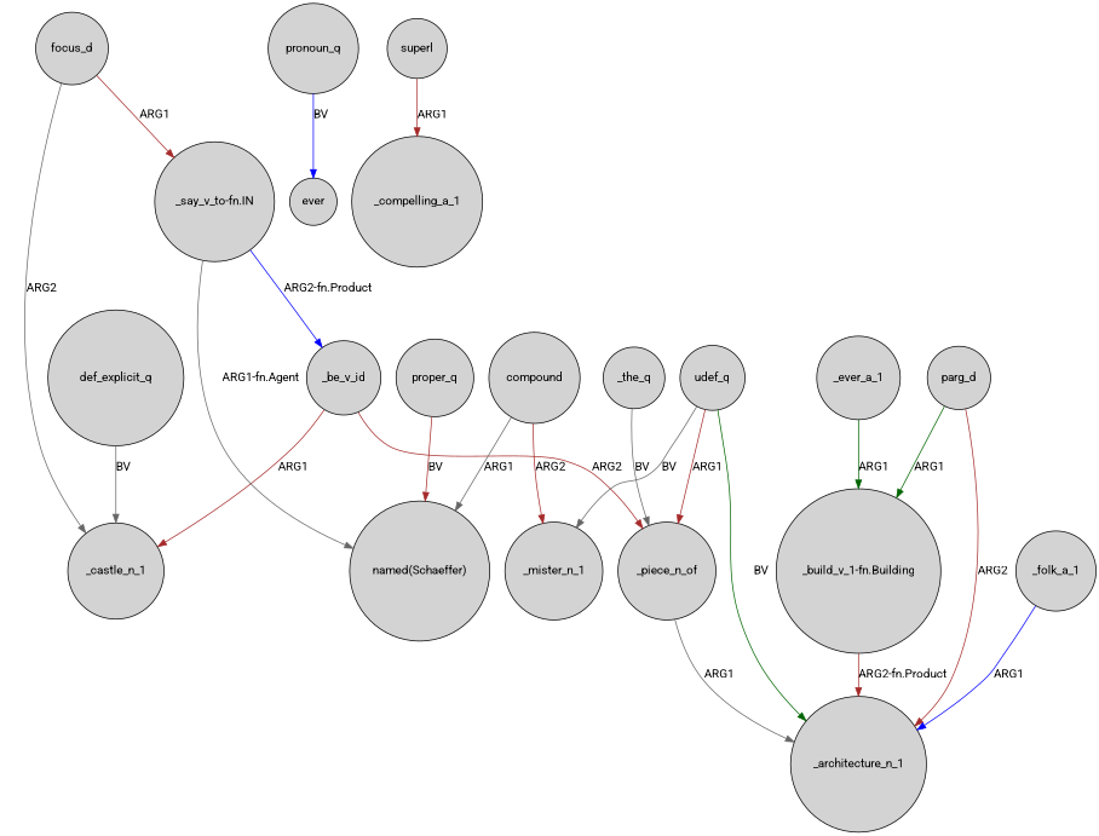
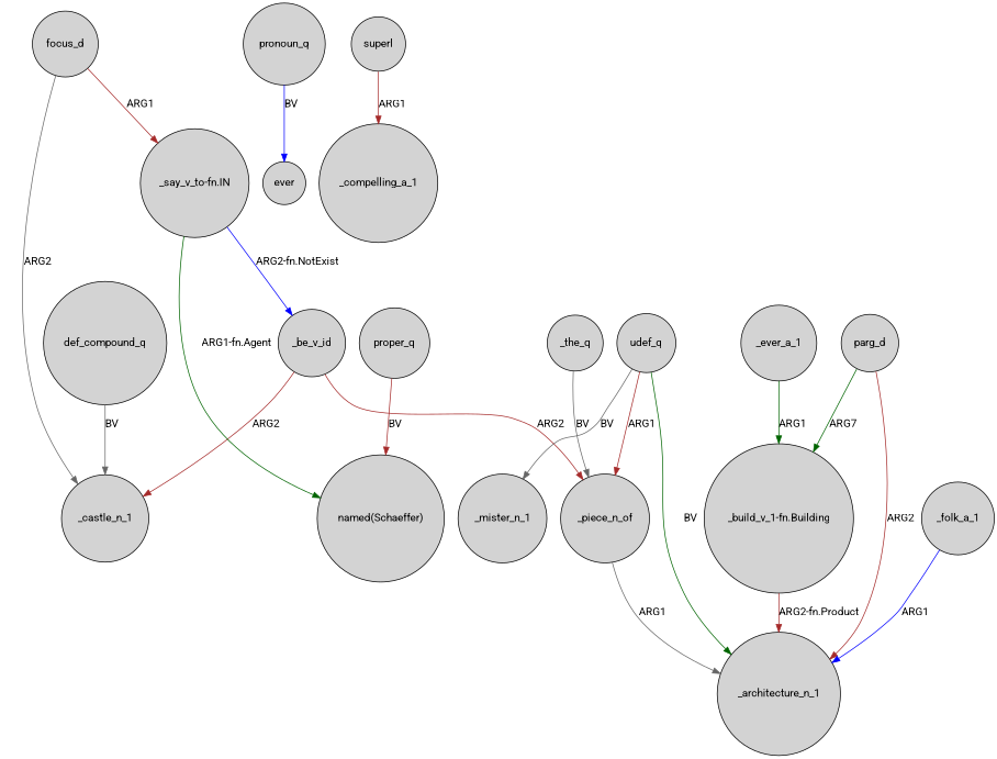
  digraph {
    fontname=Roboto
    node [fontname=Roboto shape=circle style=filled]
    edge [color=brown fontname=Roboto]
    _be_v_id
    _castle_n_1
    _piece_n_of
    _architecture_n_1
    _ever_a_1
    "_build_v_1-fn.Building"
    n7 [label=ever]
-   compound
    _mister_n_1
    "named(Schaeffer)"
    udef_q
    focus_d
    "_say_v_to-fn.IN"
    superl
    _compelling_a_1
    pronoun_q
    parg_d
    _the_q
    proper_q
    _folk_a_1
-   def_explicit_q
-   _be_v_id -> _castle_n_1 [label=ARG1]
+   def_explicit_q [label=def_compound_q]
+   _be_v_id -> _castle_n_1 [label=ARG2]
    _be_v_id -> _piece_n_of [label=ARG2]
    _piece_n_of -> _architecture_n_1 [color=gray40 label=ARG1]
    _ever_a_1 -> "_build_v_1-fn.Building" [color=darkgreen label=ARG1]
    "_build_v_1-fn.Building" -> _architecture_n_1 [label="ARG2-fn.Product"]
-   compound -> _mister_n_1 [label=ARG2]
-   compound -> "named(Schaeffer)" [color=gray40 label=ARG1]
    udef_q -> _piece_n_of [label=ARG1]
    udef_q -> _architecture_n_1 [color=darkgreen label=BV]
    udef_q -> _mister_n_1 [color=gray40 label=BV]
    focus_d -> _castle_n_1 [color=gray40 label=ARG2]
    focus_d -> "_say_v_to-fn.IN" [label=ARG1]
-   "_say_v_to-fn.IN" -> _be_v_id [color=blue label="ARG2-fn.Product"]
-   "_say_v_to-fn.IN" -> "named(Schaeffer)" [color=gray40 label="ARG1-fn.Agent"]
+   "_say_v_to-fn.IN" -> _be_v_id [color=blue label="ARG2-fn.NotExist"]
+   "_say_v_to-fn.IN" -> "named(Schaeffer)" [color=darkgreen label="ARG1-fn.Agent"]
    superl -> _compelling_a_1 [label=ARG1]
    pronoun_q -> n7 [color=blue label=BV]
    parg_d -> _architecture_n_1 [label=ARG2]
-   parg_d -> "_build_v_1-fn.Building" [color=darkgreen label=ARG1]
+   parg_d -> "_build_v_1-fn.Building" [color=darkgreen label=ARG7]
    _the_q -> _piece_n_of [color=gray40 label=BV]
    proper_q -> "named(Schaeffer)" [label=BV]
    _folk_a_1 -> _architecture_n_1 [color=blue label=ARG1]
    def_explicit_q -> _castle_n_1 [color=gray40 label=BV]
  }
